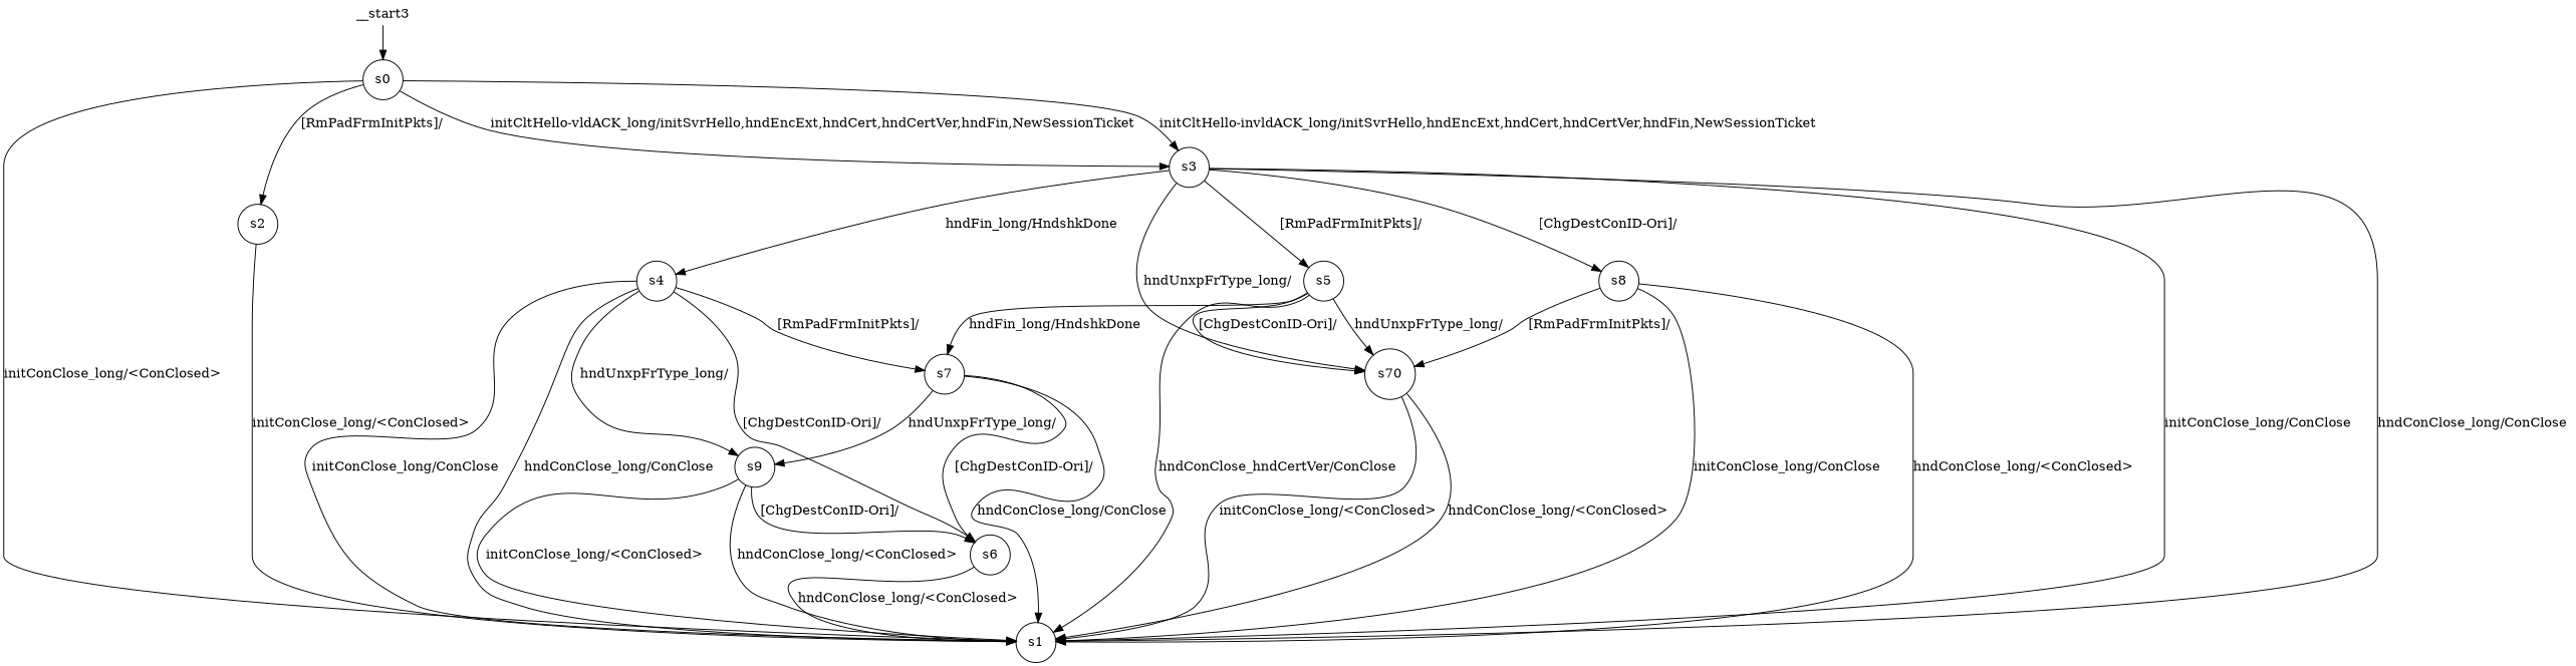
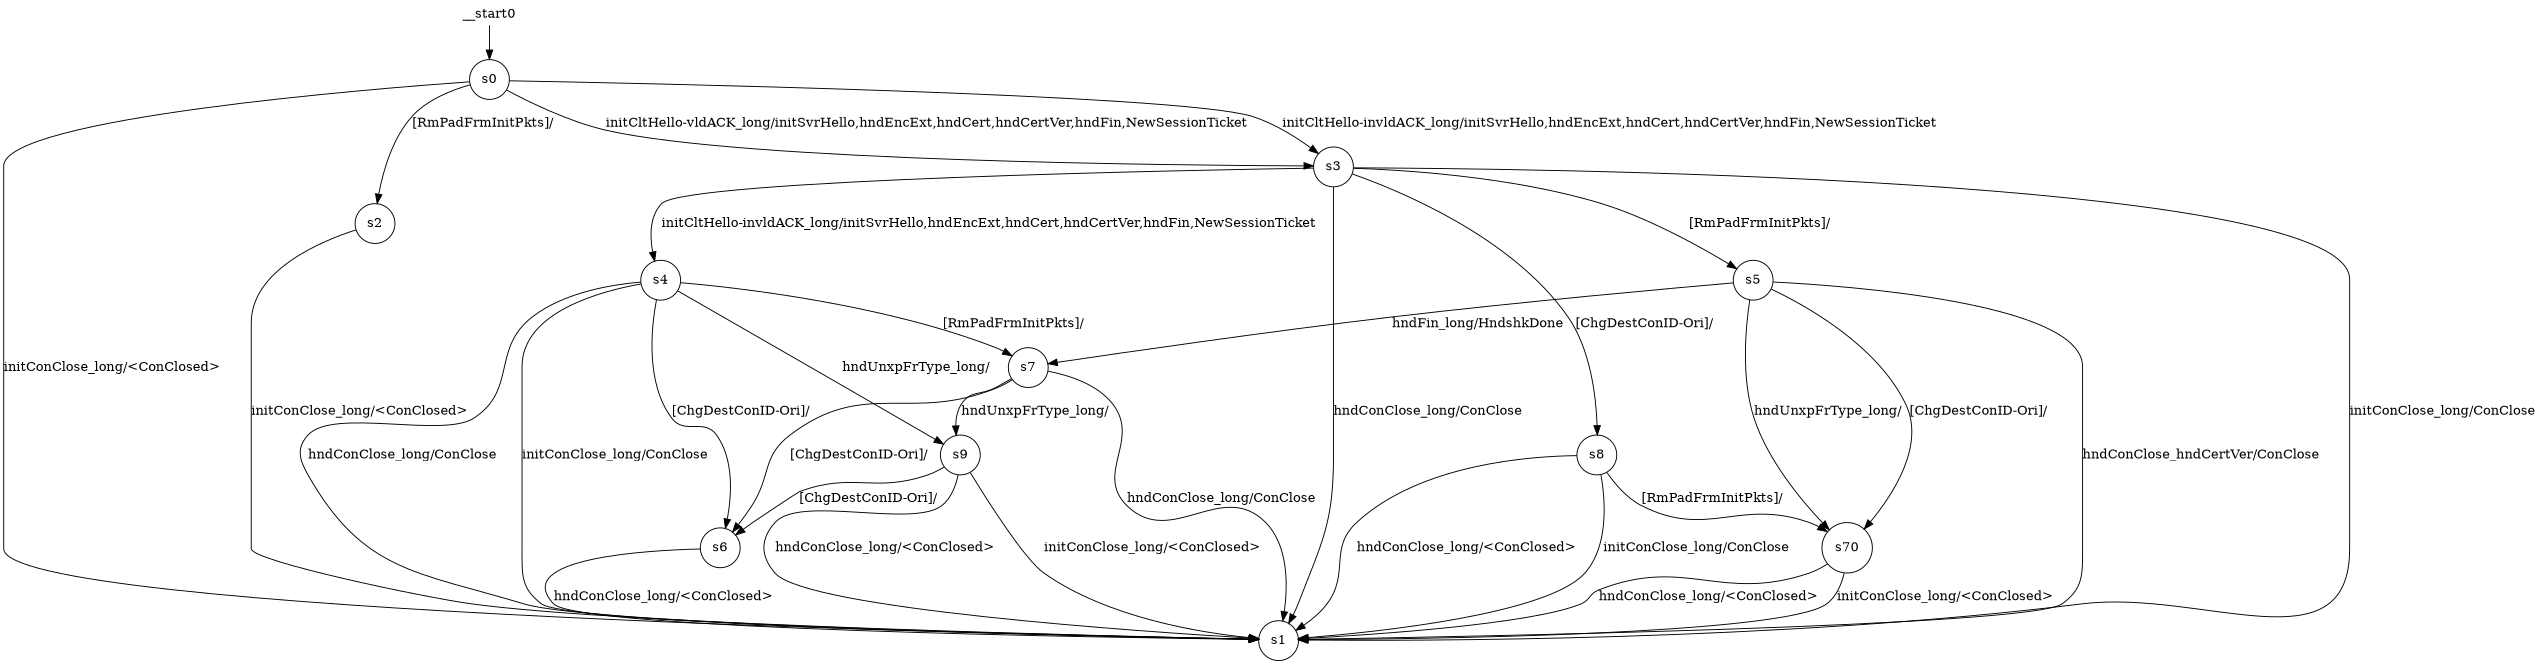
  digraph {
    node [shape=circle]
    n1 [label=s0]
    n2 [label=s1]
    n3 [label=s2]
    n4 [label=s3]
    n5 [label=s4]
    n6 [label=s5]
    n7 [label=s8]
    n8 [label=s70]
    n9 [label=s6]
    n10 [label=s7]
    n11 [label=s9]
-   __start0 [height=0 shape=none width=0 label=__start3]
+   __start0 [height=0 shape=none width=0]
    n1 -> n2 [label="initConClose_long/<ConClosed> "]
    n1 -> n3 [label="[RmPadFrmInitPkts]/ "]
    n1 -> n4 [label="initCltHello-vldACK_long/initSvrHello,hndEncExt,hndCert,hndCertVer,hndFin,NewSessionTicket "]
    n1 -> n4 [label="initCltHello-invldACK_long/initSvrHello,hndEncExt,hndCert,hndCertVer,hndFin,NewSessionTicket "]
    n3 -> n2 [label="initConClose_long/<ConClosed> "]
    n4 -> n2 [label="initConClose_long/ConClose "]
    n4 -> n2 [label="hndConClose_long/ConClose "]
-   n4 -> n5 [label="hndFin_long/HndshkDone "]
+   n4 -> n5 [label="initCltHello-invldACK_long/initSvrHello,hndEncExt,hndCert,hndCertVer,hndFin,NewSessionTicket "]
    n4 -> n6 [label="[RmPadFrmInitPkts]/ "]
    n4 -> n7 [label="[ChgDestConID-Ori]/ "]
-   n4 -> n8 [label="hndUnxpFrType_long/ "]
    n5 -> n2 [label="initConClose_long/ConClose "]
    n5 -> n2 [label="hndConClose_long/ConClose "]
    n5 -> n9 [label="[ChgDestConID-Ori]/ "]
    n5 -> n10 [label="[RmPadFrmInitPkts]/ "]
    n5 -> n11 [label="hndUnxpFrType_long/ "]
    n6 -> n2 [label="hndConClose_hndCertVer/ConClose "]
    n6 -> n8 [label="hndUnxpFrType_long/ "]
    n6 -> n8 [label="[ChgDestConID-Ori]/ "]
    n6 -> n10 [label="hndFin_long/HndshkDone "]
    n7 -> n2 [label="initConClose_long/ConClose "]
    n7 -> n2 [label="hndConClose_long/<ConClosed> "]
    n7 -> n8 [label="[RmPadFrmInitPkts]/ "]
    n8 -> n2 [label="initConClose_long/<ConClosed> "]
    n8 -> n2 [label="hndConClose_long/<ConClosed> "]
    n9 -> n2 [label="hndConClose_long/<ConClosed> "]
    n10 -> n2 [label="hndConClose_long/ConClose "]
    n10 -> n9 [label="[ChgDestConID-Ori]/ "]
    n10 -> n11 [label="hndUnxpFrType_long/ "]
    n11 -> n2 [label="initConClose_long/<ConClosed> "]
    n11 -> n2 [label="hndConClose_long/<ConClosed> "]
    n11 -> n9 [label="[ChgDestConID-Ori]/ "]
    __start0 -> n1
  }
